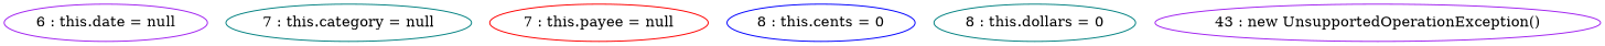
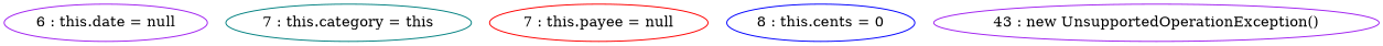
  digraph {
    node [color=purple]
    "6 : this.date = null"
-   "7 : this.category = null" [color=teal]
+   "7 : this.category = null" [color=teal label="7 : this.category = this"]
    "7 : this.payee = null" [color=red]
    "8 : this.cents = 0" [color=blue]
-   "8 : this.dollars = 0" [color=teal]
    "43 : new UnsupportedOperationException()"
  }
